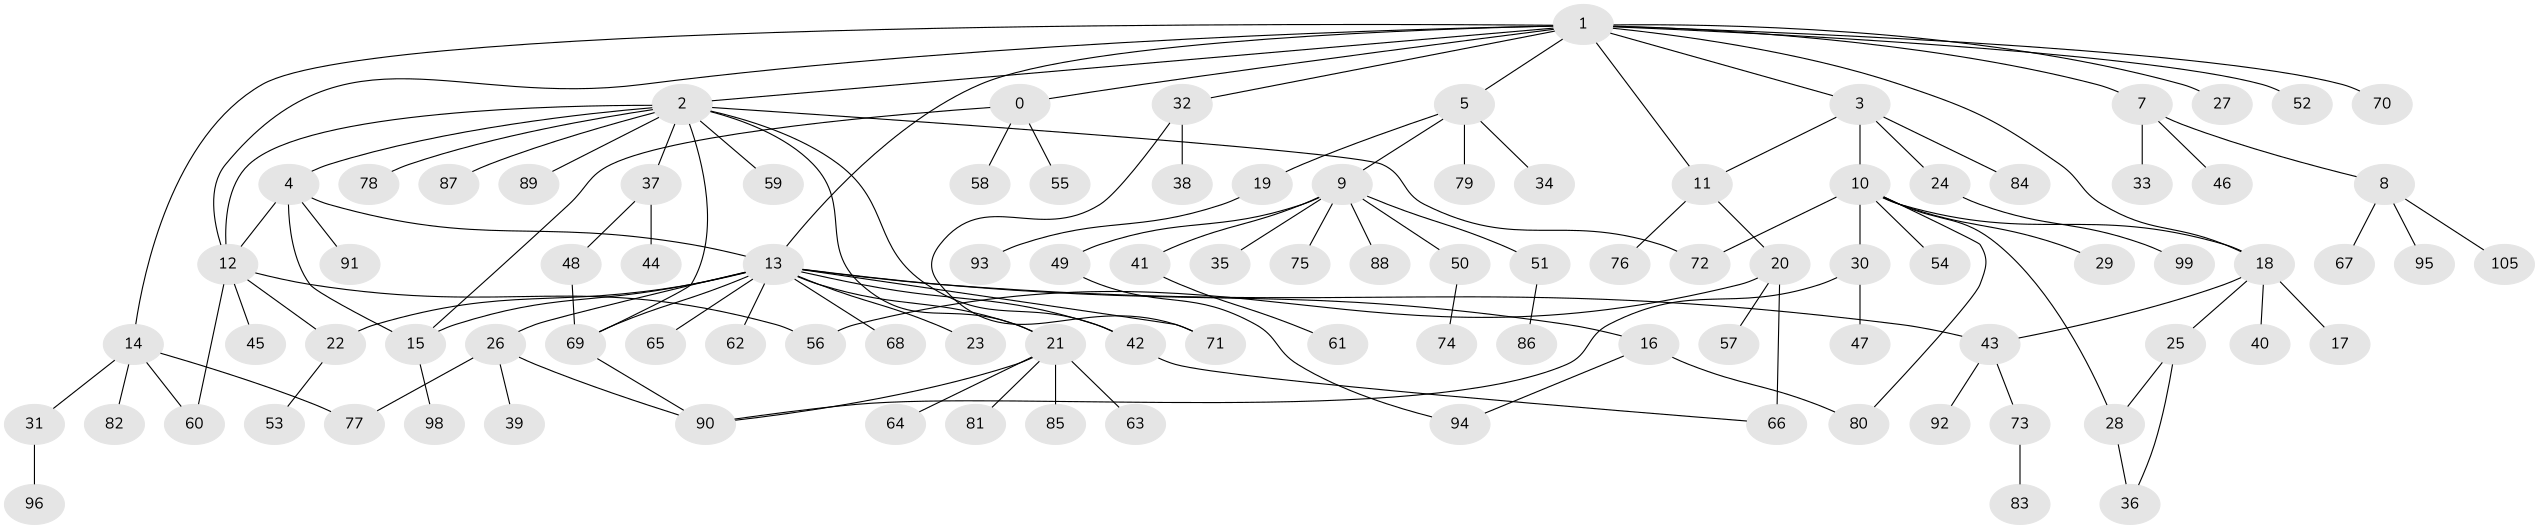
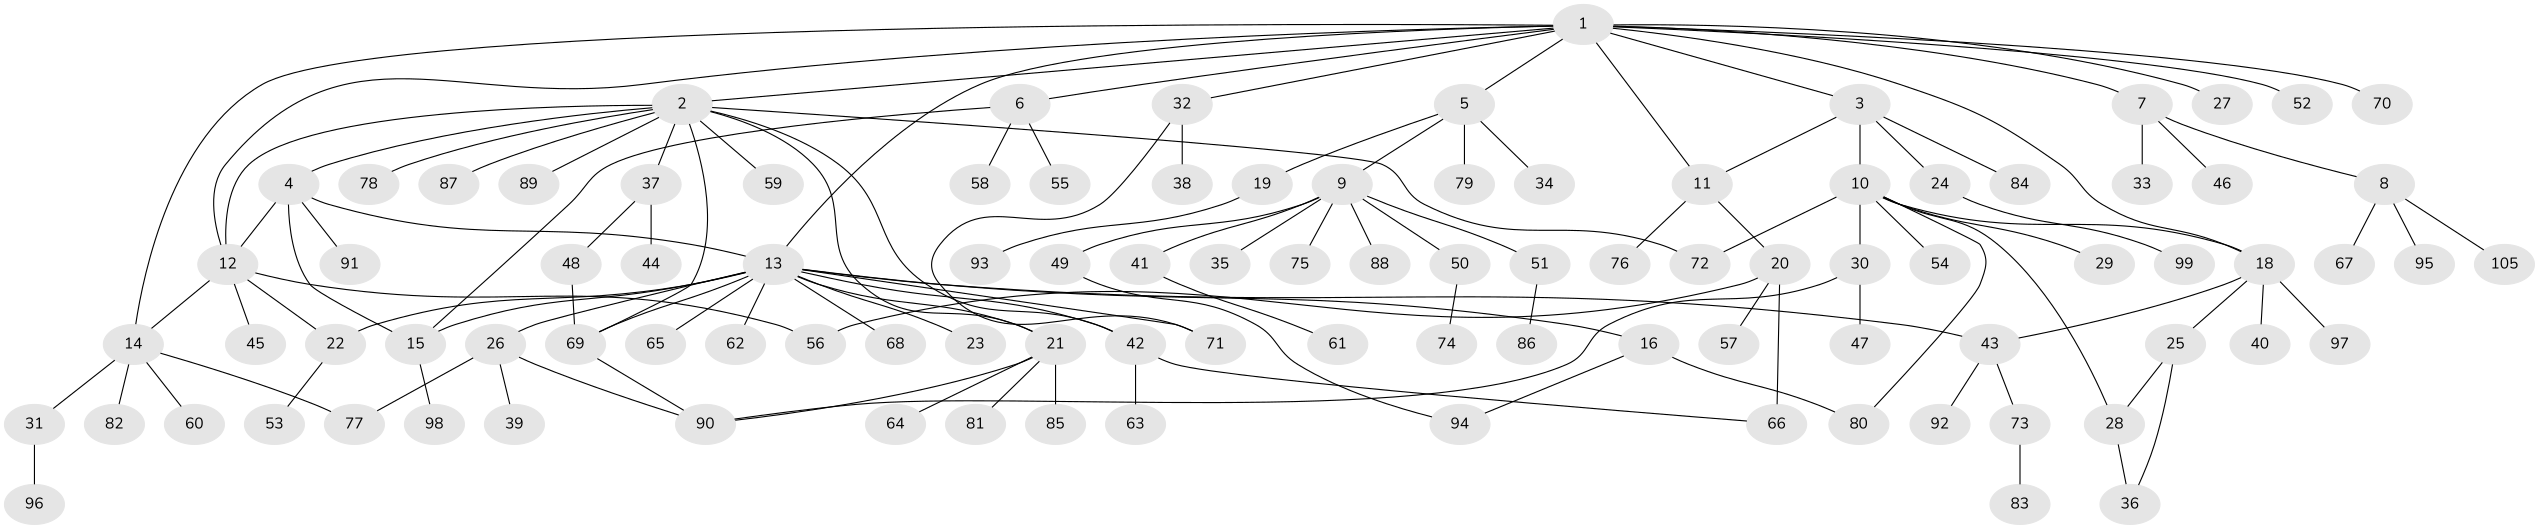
  graph {
    fontname=Nunito
    node [color=gray90 fontname=Nunito style=filled]
    edge [fontname=Nunito]
    1
    2
    3
    5
-   6 [label=0]
+   6
    7
    11
    12
    13
    14
    18
    27
    32
    52
    70
    4
    21
    37
    42
    59
    69
    72
    78
    87
    89
    10
    24
    84
    9
    19
    34
    79
    15
    55
    58
    8
    33
    46
    20
    76
    22
    45
    56
    16
    23
    26
    43
    62
    65
    68
    71
    31
    60
    77
    82
    25
    40
-   97 [label=17]
+   97
    38
    91
    63
    64
    81
    85
    90
    44
    48
    66
    28
    29
    30
    54
    80
    99
    98
    35
    41
    49
    50
    51
    75
    88
    93
    67
    95
    n86 [label=105]
    61
    94
    74
    86
    36
    47
    57
    53
    39
    73
    92
    96
    83
    1 -- 2
    1 -- 3
    1 -- 5
    1 -- 6
    1 -- 7
    1 -- 11
    1 -- 12
    1 -- 13
    1 -- 14
    1 -- 18
    1 -- 27
    1 -- 32
    1 -- 52
    1 -- 70
    2 -- 12
    2 -- 4
    2 -- 21
    2 -- 37
    2 -- 42
    2 -- 59
    2 -- 69
    2 -- 72
    2 -- 78
    2 -- 87
    2 -- 89
    3 -- 11
    3 -- 10
    3 -- 24
    3 -- 84
    5 -- 9
    5 -- 19
    5 -- 34
    5 -- 79
    6 -- 15
    6 -- 55
    6 -- 58
    7 -- 8
    7 -- 33
    7 -- 46
    11 -- 20
    11 -- 76
-   12 -- 60
+   12 -- 14
    12 -- 22
    12 -- 45
    12 -- 56
    13 -- 21
    13 -- 42
    13 -- 69
    13 -- 15
    13 -- 22
    13 -- 16
    13 -- 23
    13 -- 26
    13 -- 43
    13 -- 62
    13 -- 65
    13 -- 68
    13 -- 71
    14 -- 31
    14 -- 60
    14 -- 77
    14 -- 82
    18 -- 43
    18 -- 25
    18 -- 40
    18 -- 97
    32 -- 71
    32 -- 38
    4 -- 12
    4 -- 13
    4 -- 15
    4 -- 91
-   21 -- 63
+   42 -- 63
    21 -- 64
    21 -- 81
    21 -- 85
    21 -- 90
    37 -- 44
    37 -- 48
    42 -- 66
    69 -- 90
    10 -- 18
    10 -- 72
    10 -- 28
    10 -- 29
    10 -- 30
    10 -- 54
    10 -- 80
    24 -- 99
    9 -- 35
    9 -- 41
    9 -- 49
    9 -- 50
    9 -- 51
    9 -- 75
    9 -- 88
    19 -- 93
    15 -- 98
    8 -- 67
    8 -- 95
    8 -- n86
    20 -- 56
    20 -- 66
    20 -- 57
    22 -- 53
    16 -- 80
    16 -- 94
    26 -- 77
    26 -- 90
    26 -- 39
    43 -- 73
    43 -- 92
    31 -- 96
    25 -- 28
    25 -- 36
    48 -- 69
    28 -- 36
    30 -- 90
    30 -- 47
    41 -- 61
    49 -- 94
    50 -- 74
    51 -- 86
    73 -- 83
  }
